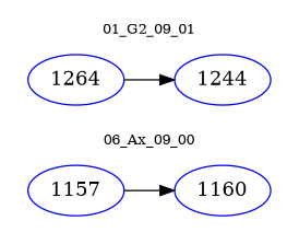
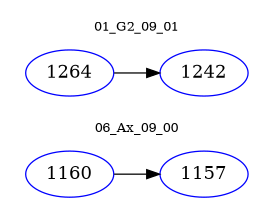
  digraph {
    rankdir=LR
    node [color=blue]
    edge [color=black]
    n1 [label=1160]
    n2 [label=1157]
    n3 [label=1264]
-   n4 [label=1244]
+   n4 [label=1242]
    subgraph cluster_1 {
      color=white
      fontsize=10
      label="06_Ax_09_00"
      n1
      n2
    }
    subgraph cluster_2 {
      color=white
      fontsize=10
      label="01_G2_09_01"
      n3
      n4
    }
-   n2 -> n1
+   n1 -> n2
    n3 -> n4
  }
